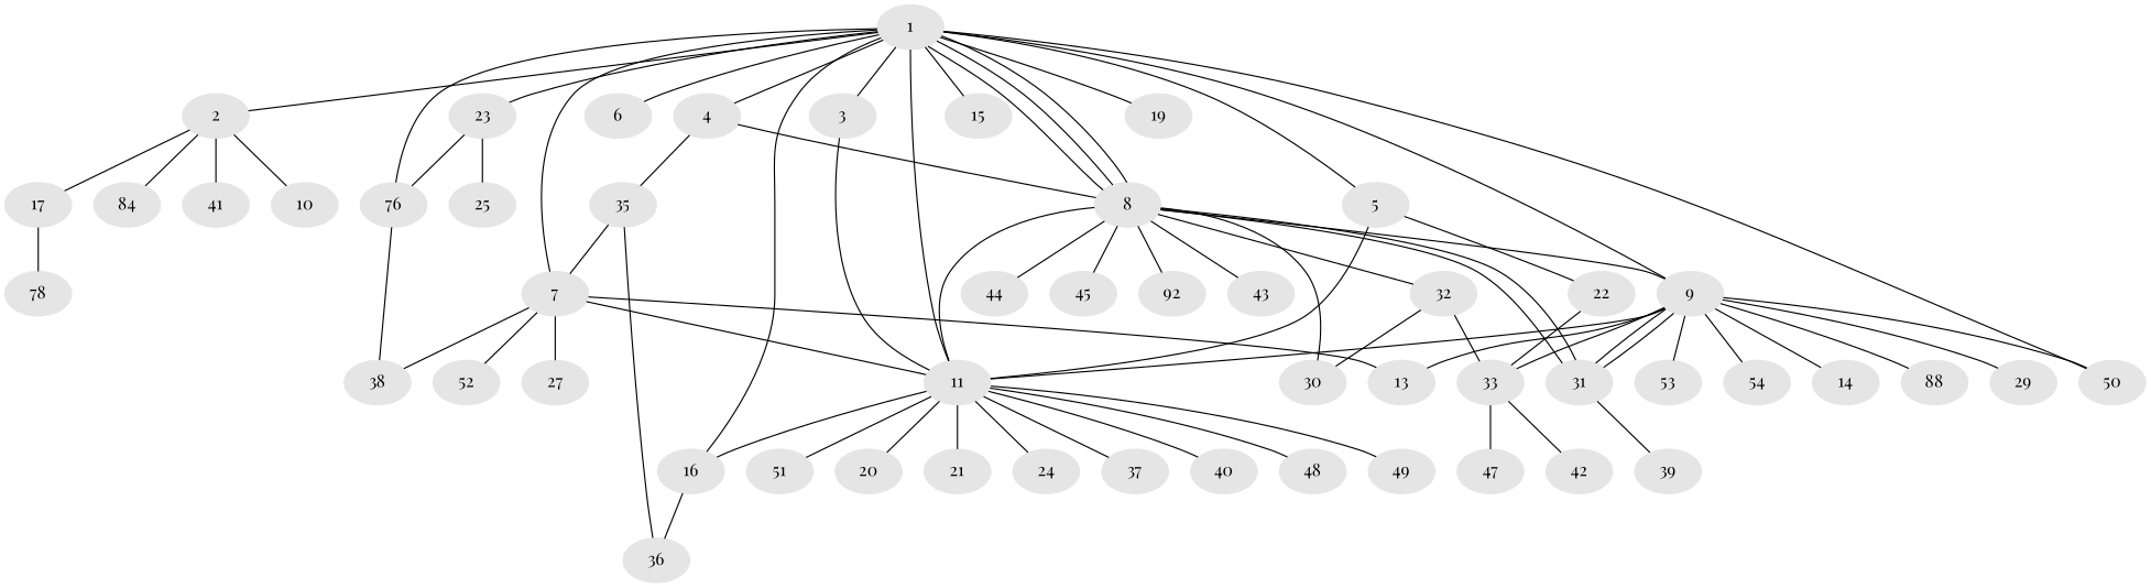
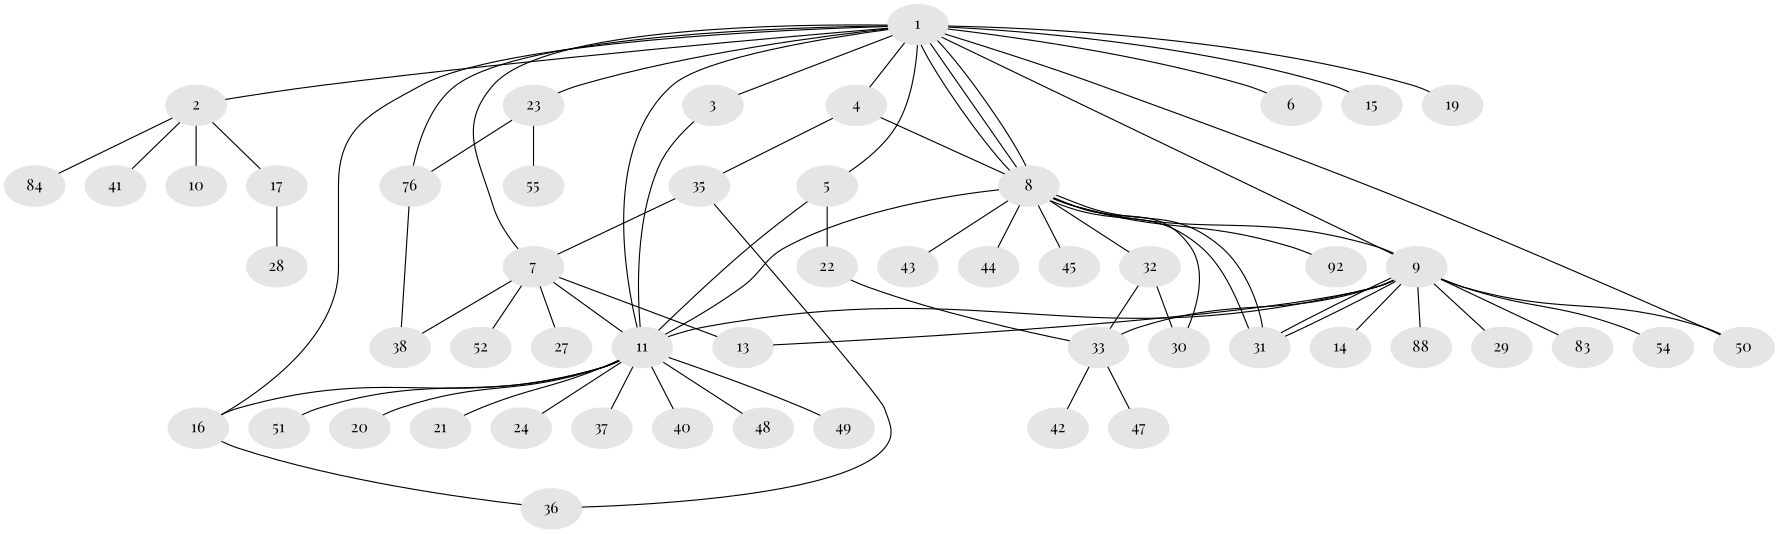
  graph {
    fontname="Playfair Display"
    node [color=gray90 fontname="Playfair Display" style=filled]
    edge [fontname="Playfair Display"]
    1
    2
    3
    4
    5
    6
    7
    8
    9
    11
    15
    16
    19
    23
    n15 [label=76]
    50
    10
    17
    n19 [label=84]
    41
    35
    22
    13
    27
    38
    52
    n27 [label=92]
    30
    31
    32
    43
    44
    45
    14
    n35 [label=88]
    29
    33
-   53
+   53 [label=83]
    54
    20
    21
    24
    37
    40
    48
    49
    51
    36
-   25
-   28 [label=78]
-   39
+   25 [label=55]
+   28
    42
    47
    1 -- 2
    1 -- 3
    1 -- 4
    1 -- 5
    1 -- 6
    1 -- 7
    1 -- 8
    1 -- 8
    1 -- 8
    1 -- 9
    1 -- 11
    1 -- 15
    1 -- 16
    1 -- 19
    1 -- 23
    1 -- n15
    1 -- 50
    2 -- 10
    2 -- 17
    2 -- n19
    2 -- 41
    3 -- 11
    4 -- 8
    4 -- 35
    5 -- 11
    5 -- 22
    7 -- 11
    7 -- 13
    7 -- 27
    7 -- 38
    7 -- 52
    8 -- 9
    8 -- 11
    8 -- n27
    8 -- 30
    8 -- 31
    8 -- 31
    8 -- 32
    8 -- 43
    8 -- 44
    8 -- 45
    9 -- 11
    9 -- 50
    9 -- 13
    9 -- 31
    9 -- 31
    9 -- 14
    9 -- n35
    9 -- 29
    9 -- 33
    9 -- 53
    9 -- 54
    11 -- 16
    11 -- 20
    11 -- 21
    11 -- 24
    11 -- 37
    11 -- 40
    11 -- 48
    11 -- 49
    11 -- 51
    16 -- 36
    23 -- n15
    23 -- 25
    n15 -- 38
    17 -- 28
    35 -- 7
    35 -- 36
    22 -- 33
-   31 -- 39
    32 -- 30
    32 -- 33
    33 -- 42
    33 -- 47
  }
